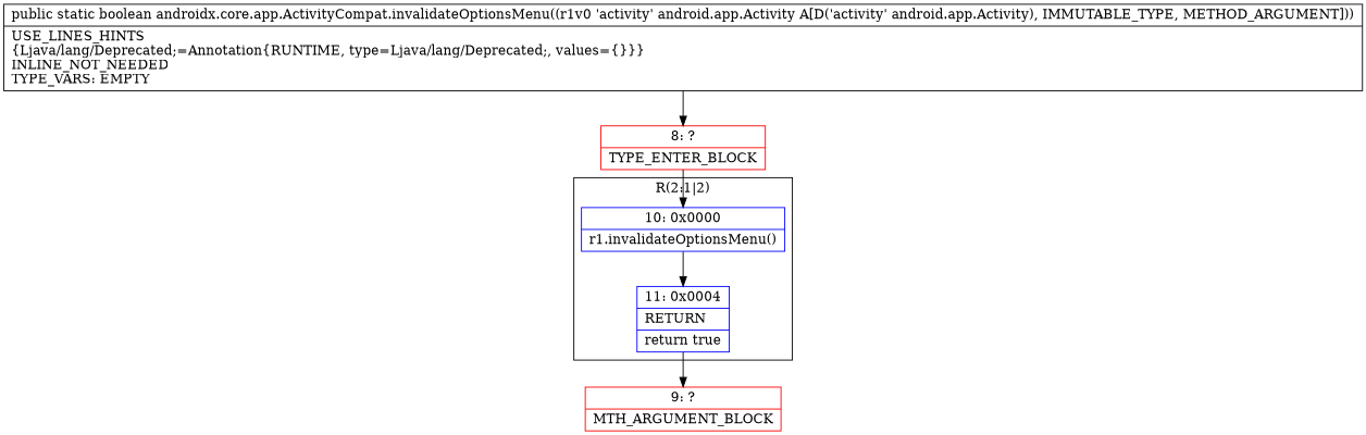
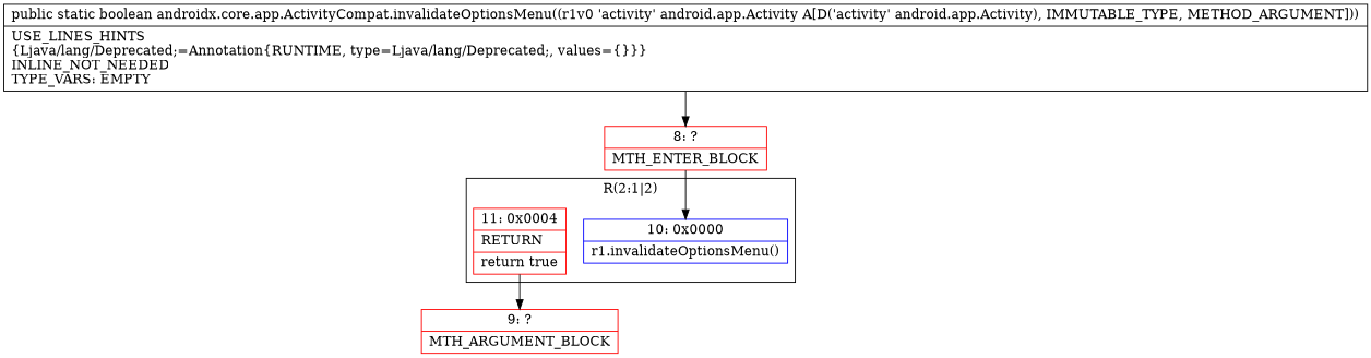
  digraph {
    node [color=blue shape=record]
    n1 [label="{10\:\ 0x0000|r1.invalidateOptionsMenu()\l}"]
-   n2 [label="{11\:\ 0x0004|RETURN\l|return true\l}"]
+   n2 [color=red label="{11\:\ 0x0004|RETURN\l|return true\l}"]
    n3 [color=red label="{9\:\ ?|MTH_ARGUMENT_BLOCK\l}"]
-   n4 [color=red label="{8\:\ ?|TYPE_ENTER_BLOCK\l}"]
+   n4 [color=red label="{8\:\ ?|MTH_ENTER_BLOCK\l}"]
    n5 [label="{public static boolean androidx.core.app.ActivityCompat.invalidateOptionsMenu((r1v0 'activity' android.app.Activity A[D('activity' android.app.Activity), IMMUTABLE_TYPE, METHOD_ARGUMENT]))  | USE_LINES_HINTS\l\{Ljava\/lang\/Deprecated;=Annotation\{RUNTIME, type=Ljava\/lang\/Deprecated;, values=\{\}\}\}\lINLINE_NOT_NEEDED\lTYPE_VARS: EMPTY\l}" color=""]
    subgraph cluster_1 {
      label="R(2:1|2)"
      n1
      n2
    }
-   n1 -> n2
    n2 -> n3
    n4 -> n1
    n5 -> n4
  }
